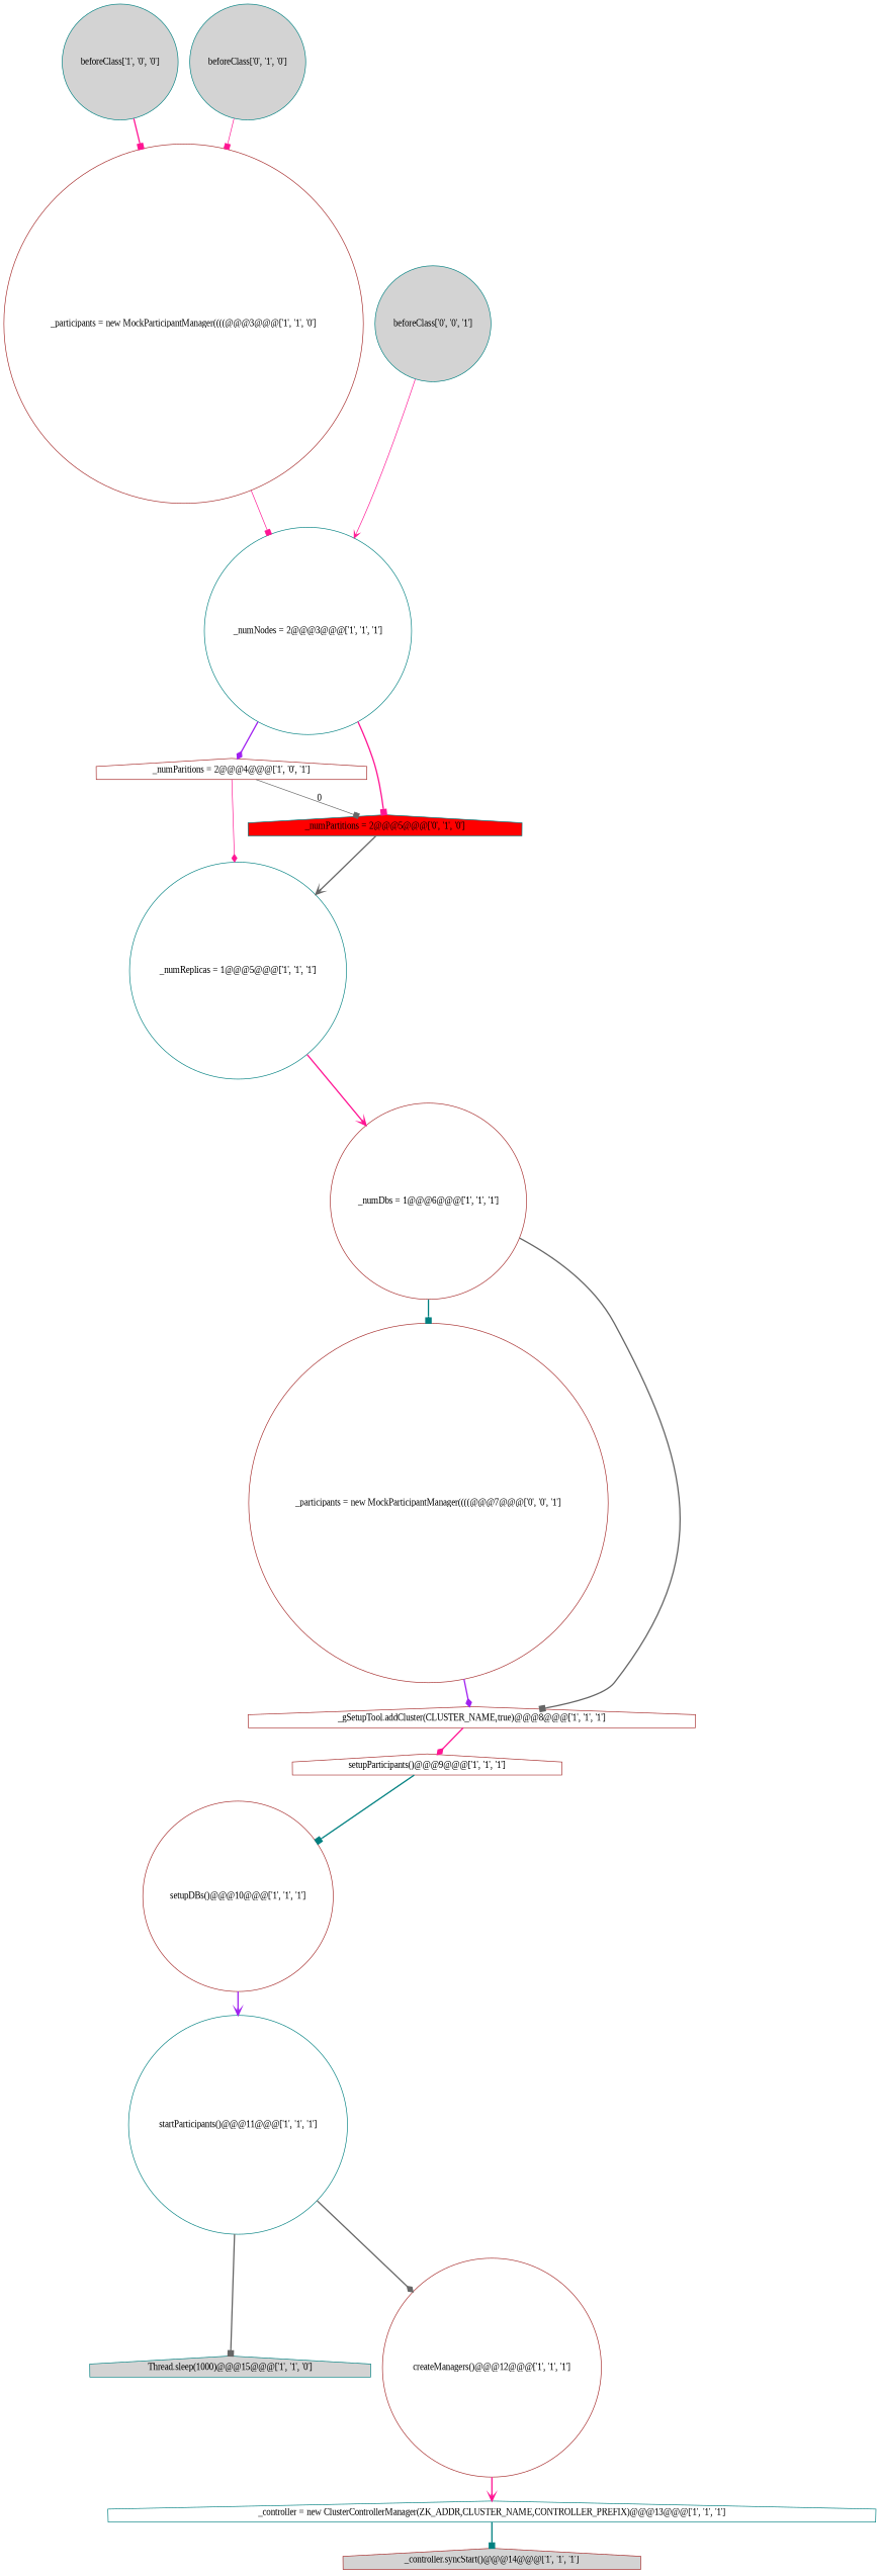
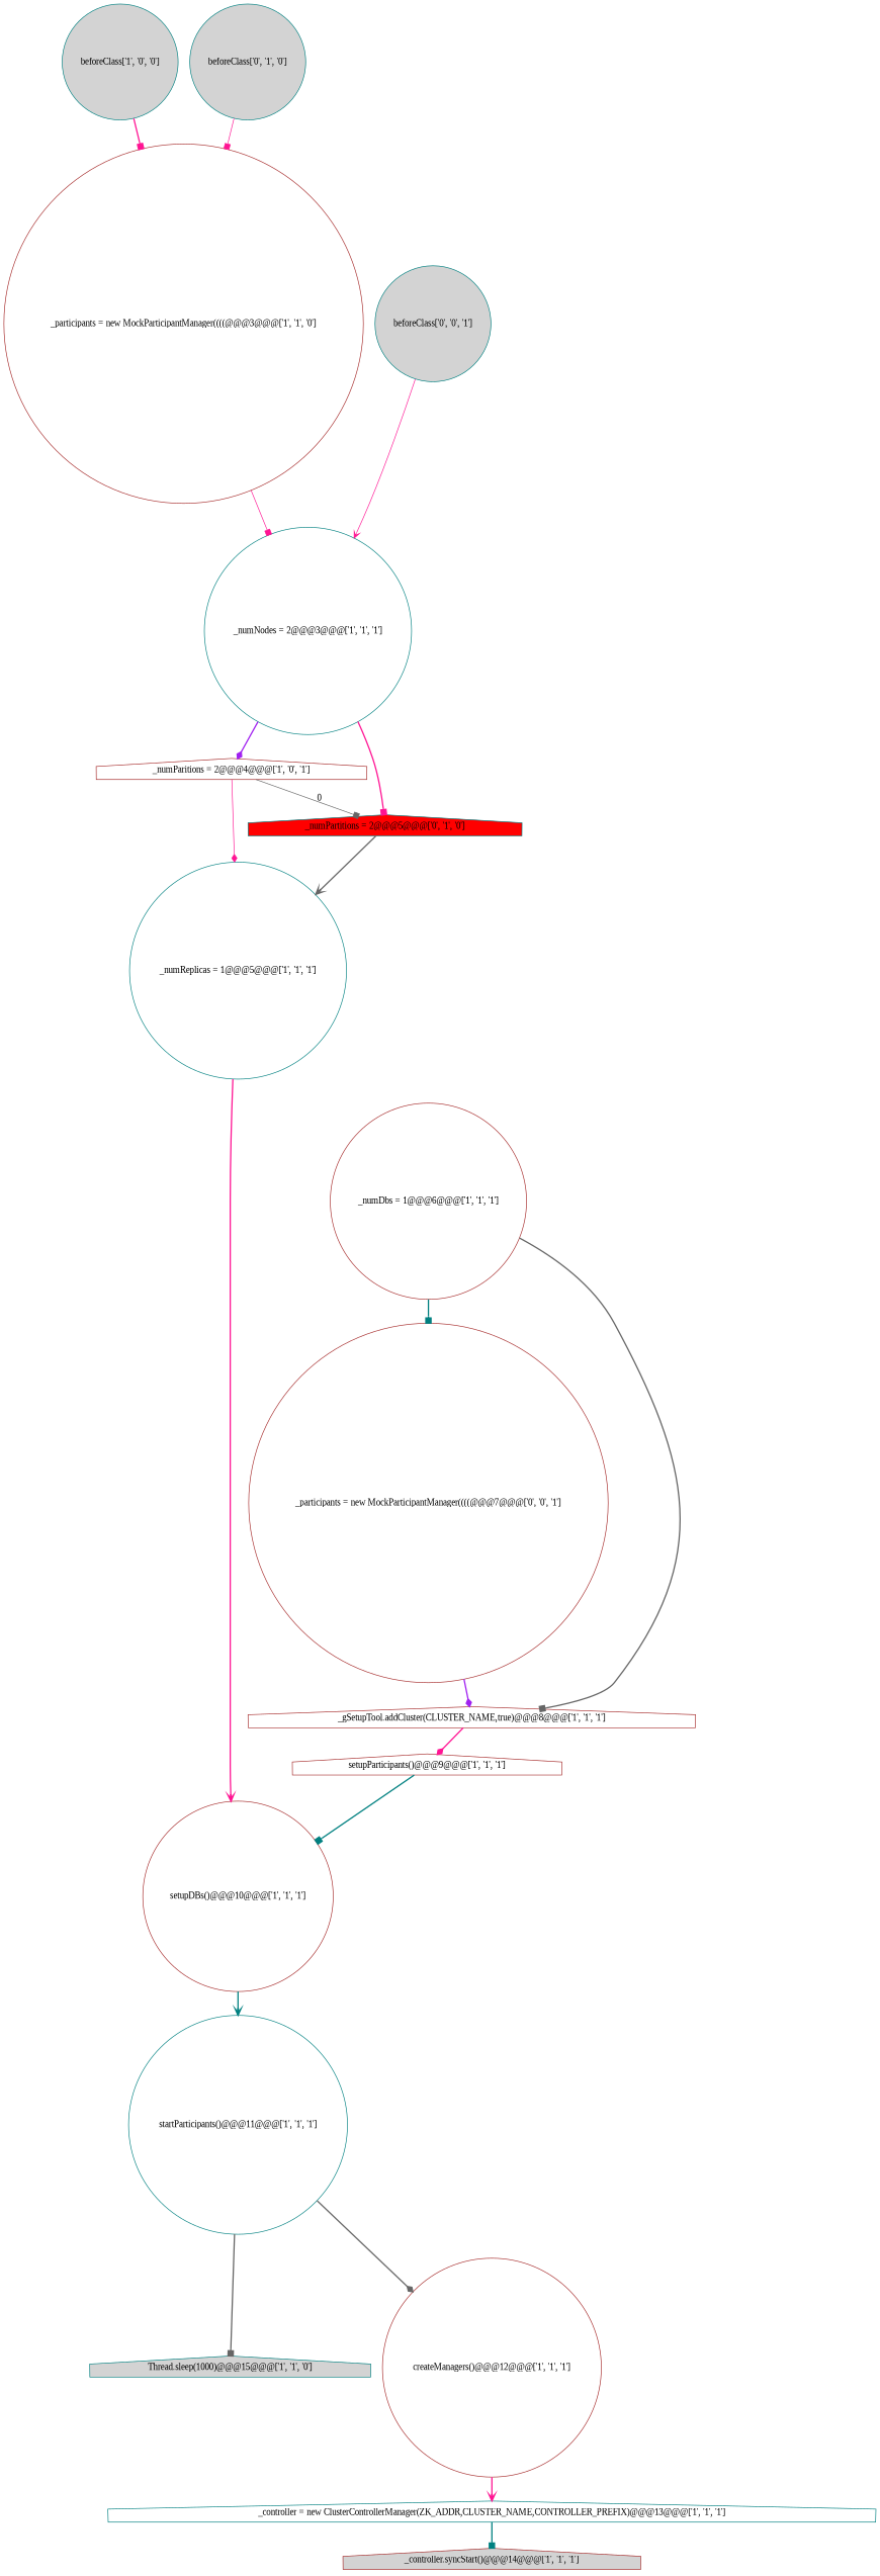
  digraph {
    fontname="Liberation Serif"
    node [color=teal fillcolor=white fontname="Liberation Serif" shape=circle style=filled]
    edge [arrowhead=box color=deeppink fontname="Liberation Serif" style=bold]
    n1 [fillcolor=lightgray label="beforeClass['1', '0', '0']"]
    n2 [color=brown label="_participants = new MockParticipantManager((((@@@3@@@['1', '1', '0']"]
    n3 [label="_numNodes = 2@@@3@@@['1', '1', '1']"]
    n4 [color=brown label="setupDBs()@@@10@@@['1', '1', '1']"]
    n5 [label="startParticipants()@@@11@@@['1', '1', '1']"]
    n6 [fillcolor=lightgray label="Thread.sleep(1000)@@@15@@@['1', '1', '0']" shape=house]
    n7 [color=brown label="createManagers()@@@12@@@['1', '1', '1']"]
    n8 [label="_controller = new ClusterControllerManager(ZK_ADDR,CLUSTER_NAME,CONTROLLER_PREFIX)@@@13@@@['1', '1', '1']" shape=house]
    n9 [color=brown fillcolor=lightgray label="_controller.syncStart()@@@14@@@['1', '1', '1']" shape=house]
    n10 [fillcolor=lightgray label="beforeClass['0', '0', '1']"]
    n11 [color=brown label="_numParitions = 2@@@4@@@['1', '0', '1']" shape=house]
    n12 [fillcolor=red label="_numPartitions = 2@@@5@@@['0', '1', '0']" shape=house]
    n13 [label="_numReplicas = 1@@@5@@@['1', '1', '1']"]
    n14 [color=brown label="_numDbs = 1@@@6@@@['1', '1', '1']"]
    n15 [color=brown label="_gSetupTool.addCluster(CLUSTER_NAME,true)@@@8@@@['1', '1', '1']" shape=house]
    n16 [color=brown label="_participants = new MockParticipantManager((((@@@7@@@['0', '0', '1']"]
    n17 [color=brown label="setupParticipants()@@@9@@@['1', '1', '1']" shape=house]
    n18 [fillcolor=lightgray label="beforeClass['0', '1', '0']"]
    n1 -> n2
    n2 -> n3 [style=solid]
    n3 -> n11 [arrowhead=diamond color=purple]
    n3 -> n12
-   n4 -> n5 [arrowhead=vee color=purple]
+   n4 -> n5 [arrowhead=vee color=teal]
    n5 -> n6 [color=gray40]
    n5 -> n7 [arrowhead=diamond color=gray40]
    n7 -> n8 [arrowhead=vee]
    n8 -> n9 [color=teal]
    n10 -> n3 [arrowhead=vee style=solid]
    n11 -> n12 [color=gray40 label=0 style=solid]
    n11 -> n13 [arrowhead=diamond style=solid]
    n12 -> n13 [arrowhead=vee color=gray40]
-   n13 -> n14 [arrowhead=vee]
+   n13 -> n4 [arrowhead=vee]
    n14 -> n15 [color=gray40]
    n14 -> n16 [color=teal]
    n15 -> n17 [arrowhead=diamond]
    n16 -> n15 [arrowhead=diamond color=purple]
    n17 -> n4 [color=teal]
    n18 -> n2 [style=solid]
  }
